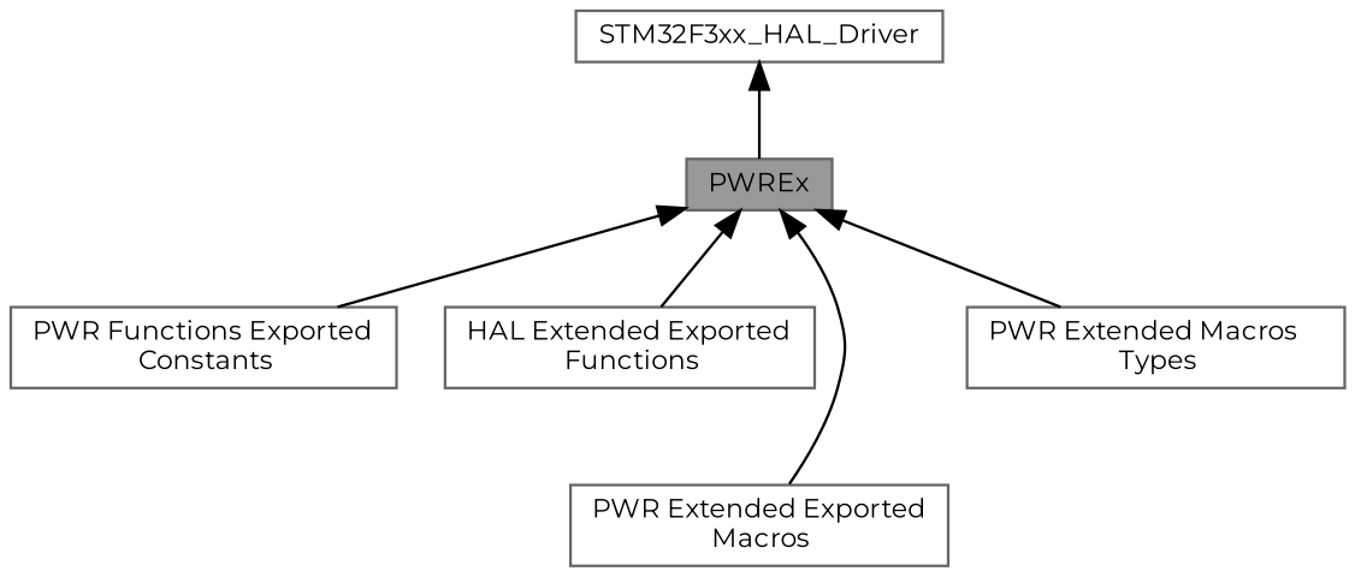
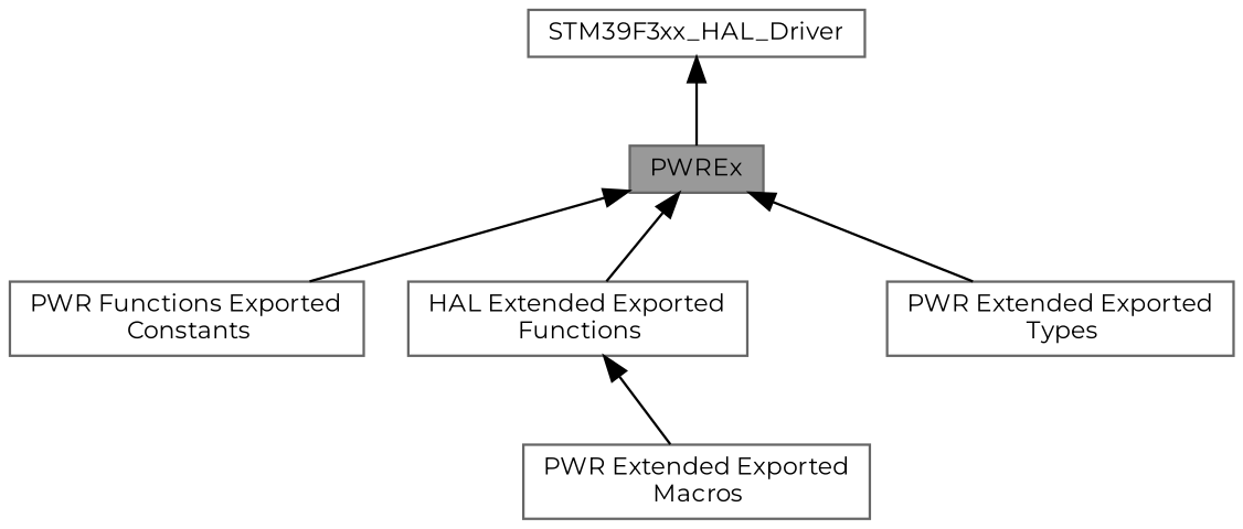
  digraph {
    fontname=Montserrat
    rankdir=TB
    node [color=grey40 fillcolor=white fontname=Montserrat fontsize=10 shape=box style=filled]
    edge [dir=back fontname=Montserrat fontsize=10 labelfontname=Helvetica labelfontsize=10 shape=plaintext style=solid]
    n1 [color=gray40 fillcolor=grey60 fontcolor=black height=0.2 label=PWREx width=0.4]
    n2 [height=0.2 label="PWR Functions Exported\l Constants" width=0.4]
    n3 [height=0.2 label="HAL Extended Exported\l Functions" width=0.4]
    n4 [height=0.2 label="PWR Extended Exported\l Macros" width=0.4]
-   n5 [height=0.2 label="PWR Extended Macros\l Types" width=0.4]
-   n6 [height=0.2 label=STM32F3xx_HAL_Driver width=0.4]
+   n5 [height=0.2 label="PWR Extended Exported\l Types" width=0.4]
+   n6 [height=0.2 label=STM39F3xx_HAL_Driver width=0.4]
    n1 -> n2
    n1 -> n3
-   n1 -> n4
+   n3 -> n4
    n1 -> n5
    n6 -> n1
  }
